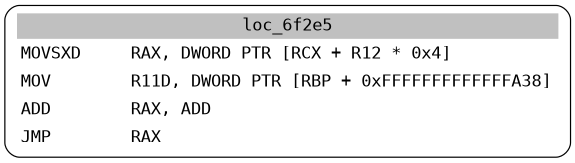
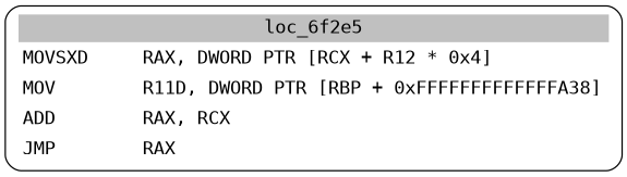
  digraph {
    fontname="DejaVu Sans Mono"
-   n1 [fontname="DejaVu Sans Mono" label=<<table border="0" cellborder="0" cellpadding="3"><tr><td align="center" colspan="2" bgcolor="grey">loc_6f2e5</td></tr><tr><td align="left">MOVSXD     RAX, DWORD PTR [RCX + R12 * 0x4]</td></tr><tr><td align="left">MOV        R11D, DWORD PTR [RBP + 0xFFFFFFFFFFFFFA38]</td></tr><tr><td align="left">ADD        RAX, ADD</td></tr><tr><td align="left">JMP        RAX</td></tr></table>> shape=Mrecord]
+   n1 [fontname="DejaVu Sans Mono" label=<<table border="0" cellborder="0" cellpadding="3"><tr><td align="center" colspan="2" bgcolor="grey">loc_6f2e5</td></tr><tr><td align="left">MOVSXD     RAX, DWORD PTR [RCX + R12 * 0x4]</td></tr><tr><td align="left">MOV        R11D, DWORD PTR [RBP + 0xFFFFFFFFFFFFFA38]</td></tr><tr><td align="left">ADD        RAX, RCX</td></tr><tr><td align="left">JMP        RAX</td></tr></table>> shape=Mrecord]
  }
